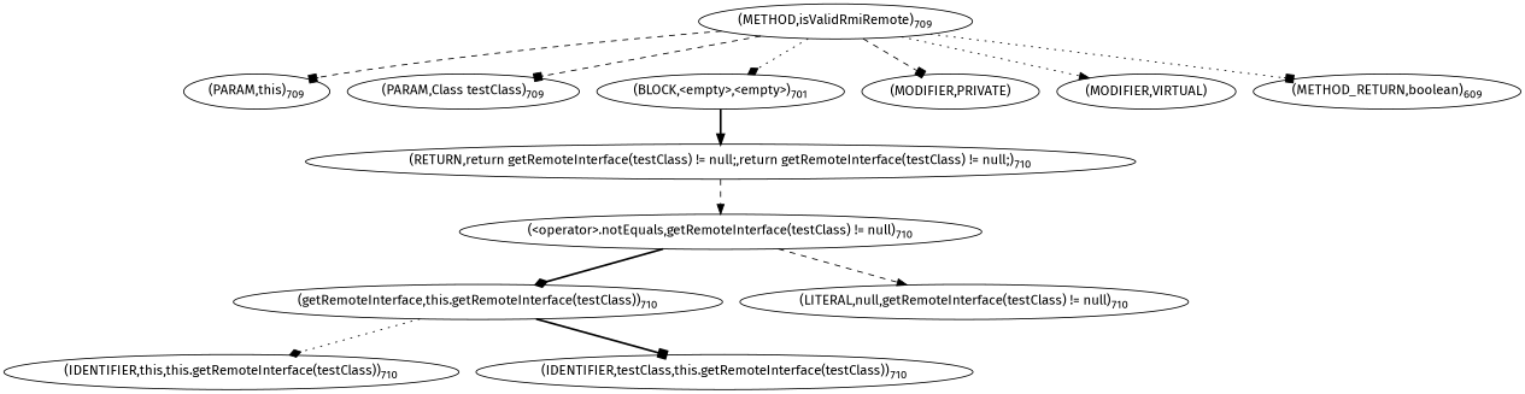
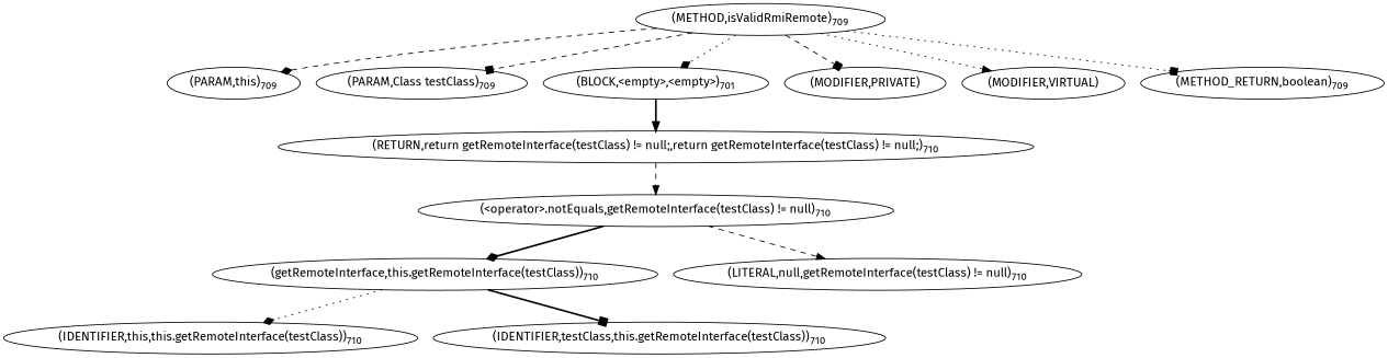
  digraph {
    fontname="Fira Sans"
    node [fontname="Fira Sans"]
    edge [arrowhead=box fontname="Fira Sans" style=dashed]
    n1 [label=<(METHOD,isValidRmiRemote)<SUB>709</SUB>>]
    n2 [label=<(PARAM,this)<SUB>709</SUB>>]
    n3 [label=<(PARAM,Class testClass)<SUB>709</SUB>>]
    n4 [label=<(BLOCK,&lt;empty&gt;,&lt;empty&gt;)<SUB>701</SUB>>]
    n5 [label=<(MODIFIER,PRIVATE)>]
    n6 [label=<(MODIFIER,VIRTUAL)>]
-   n7 [label=<(METHOD_RETURN,boolean)<SUB>609</SUB>>]
+   n7 [label=<(METHOD_RETURN,boolean)<SUB>709</SUB>>]
    n8 [label=<(RETURN,return getRemoteInterface(testClass) != null;,return getRemoteInterface(testClass) != null;)<SUB>710</SUB>>]
    n9 [label=<(&lt;operator&gt;.notEquals,getRemoteInterface(testClass) != null)<SUB>710</SUB>>]
    n10 [label=<(getRemoteInterface,this.getRemoteInterface(testClass))<SUB>710</SUB>>]
    n11 [label=<(LITERAL,null,getRemoteInterface(testClass) != null)<SUB>710</SUB>>]
    n12 [label=<(IDENTIFIER,this,this.getRemoteInterface(testClass))<SUB>710</SUB>>]
    n13 [label=<(IDENTIFIER,testClass,this.getRemoteInterface(testClass))<SUB>710</SUB>>]
-   n1 -> n2
+   n1 -> n2 [arrowhead=diamond]
    n1 -> n3
    n1 -> n4 [arrowhead=diamond style=dotted]
    n1 -> n5
    n1 -> n6 [arrowhead=normal style=dotted]
    n1 -> n7 [style=dotted]
    n4 -> n8 [arrowhead=normal style=bold]
    n8 -> n9 [arrowhead=normal]
    n9 -> n10 [arrowhead=diamond style=bold]
    n9 -> n11 [arrowhead=normal]
    n10 -> n12 [arrowhead=diamond style=dotted]
    n10 -> n13 [style=bold]
  }
